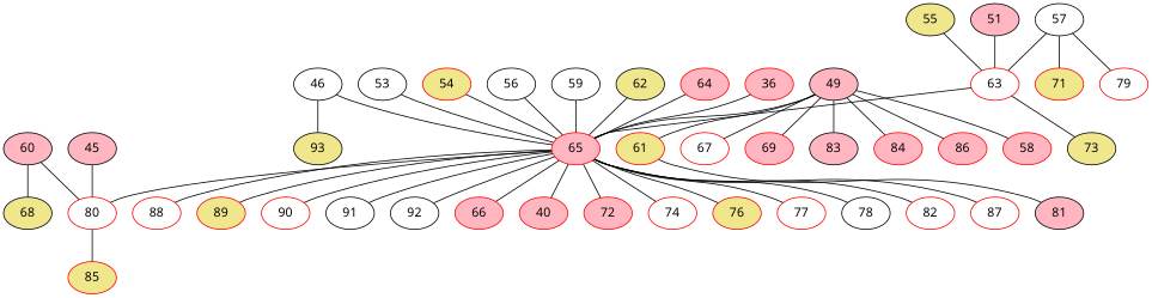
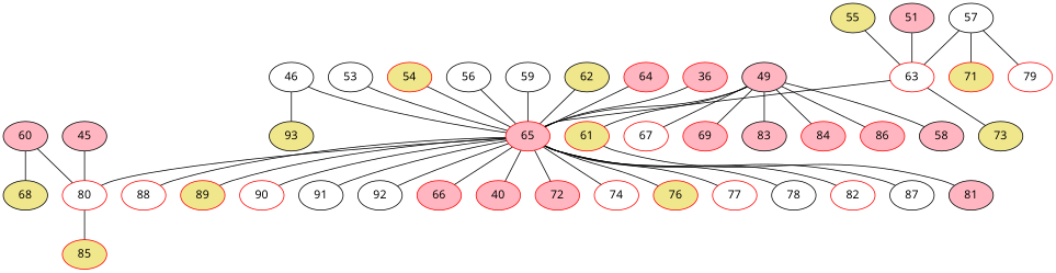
  graph {
    fontname="Noto Sans"
    node [color=red fillcolor=white fontname="Noto Sans" style=filled]
    edge [fontname="Noto Sans"]
    65 [fillcolor=lightpink super="+21+5+52+17+23+41+44+34+43+35"]
    80 [super="+42"]
    66 [fillcolor=lightpink]
    n4 [fillcolor=lightpink label=40]
    72 [fillcolor=lightpink]
    74
    76 [fillcolor=khaki]
    77
    78 [color=black]
    82
-   87
+   87 [color=black]
    88
    89 [fillcolor=khaki]
    90
    91 [color=black]
    92 [color=black]
    36 [fillcolor=lightpink]
    85 [fillcolor=khaki]
    45 [color=black fillcolor=lightpink]
    46 [color=black]
    93 [color=black fillcolor=khaki]
    49 [color=black fillcolor=lightpink super="+40+48"]
-   58 [fillcolor=lightpink]
+   58 [color=black fillcolor=lightpink]
    61 [fillcolor=khaki]
    67
    69 [fillcolor=lightpink]
    83 [color=black fillcolor=lightpink]
    84 [fillcolor=lightpink]
    86 [fillcolor=lightpink]
    81 [color=black fillcolor=lightpink]
    63 [super="+50"]
    73 [color=black fillcolor=khaki]
    51 [color=black fillcolor=lightpink]
    53 [color=black]
    54 [fillcolor=khaki]
    55 [color=black fillcolor=khaki]
    56 [color=black]
    57 [color=black super="+30"]
    71 [fillcolor=khaki]
    79
    59 [color=black]
    60 [color=black fillcolor=lightpink]
    68 [color=black fillcolor=khaki]
    62 [color=black fillcolor=khaki]
    64 [fillcolor=lightpink]
    65 -- 80
    65 -- 66
    65 -- n4
    65 -- 72
    65 -- 74
    65 -- 76
    65 -- 77
    65 -- 78
    65 -- 82
    65 -- 87
    65 -- 88
    65 -- 89
    65 -- 90
    65 -- 91
    65 -- 92
    80 -- 85
    36 -- 65
    45 -- 80
    46 -- 65
    46 -- 93
    49 -- 65
    49 -- 58
    49 -- 61
    49 -- 67
    49 -- 69
    49 -- 83
    49 -- 84
    49 -- 86
    61 -- 81
    63 -- 65
    63 -- 73
    51 -- 63
    53 -- 65
    54 -- 65
    55 -- 63
    56 -- 65
    57 -- 63
    57 -- 71
    57 -- 79
    59 -- 65
    60 -- 80
    60 -- 68
    62 -- 65
    64 -- 65
  }
